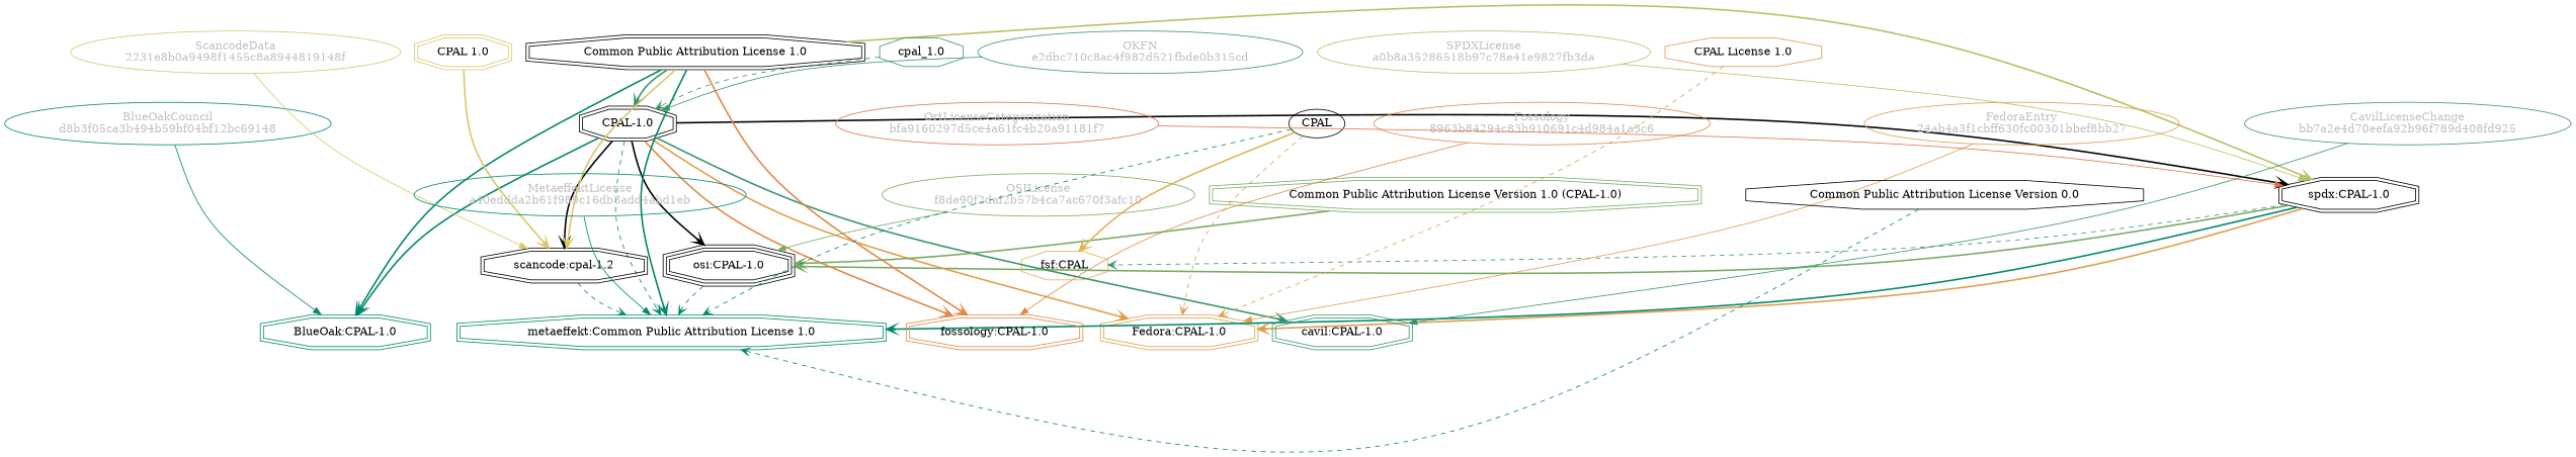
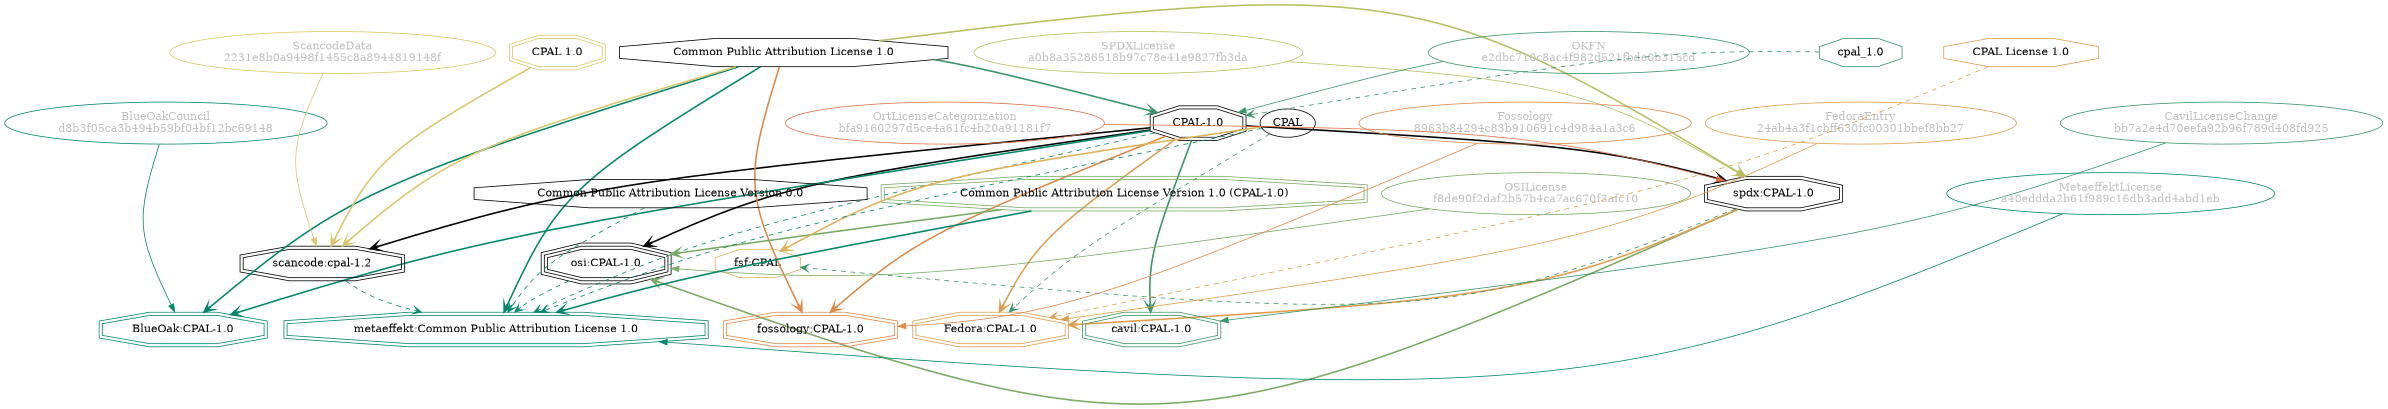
  strict digraph {
    splines=curved
    node [shape=ellipse]
    edge [color="#00876c" weight=0.5 arrowhead=vee style=bold]
    n1 [color="#b8bf62" fillcolor="beige;1" fontcolor=gray label="SPDXLicense\na0b8a35286518b97c78e41e9827fb3da"]
    n2 [label="spdx:CPAL-1.0" shape=doubleoctagon]
    n3 [label="osi:CPAL-1.0" shape=tripleoctagon]
    n4 [color="#e09d4b" label="Fedora:CPAL-1.0" shape=doubleoctagon]
    n5 [color="#deb256" label="fsf:CPAL" shape=octagon]
    n6 [color="#00876c" label="metaeffekt:Common Public Attribution License 1.0" shape=doubleoctagon]
    n7 [label="CPAL-1.0" shape=doubleoctagon]
    n8 [color="#00876c" label="BlueOak:CPAL-1.0" shape=doubleoctagon]
    n9 [label="scancode:cpal-1.2" shape=doubleoctagon]
    n10 [color="#e18745" label="fossology:CPAL-1.0" shape=doubleoctagon]
    n11 [color="#379469" label="cavil:CPAL-1.0" shape=doubleoctagon]
-   n12 [label="Common Public Attribution License 1.0" shape=doubleoctagon]
+   n12 [label="Common Public Attribution License 1.0" shape=octagon]
    n13 [color="#78ab63" fillcolor="beige;1" fontcolor=gray label="OSILicense\nf8de90f2daf2b57b4ca7ac670f3afc10"]
    n14 [color="#78ab63" label="Common Public Attribution License Version 1.0 (CPAL-1.0)" shape=doubleoctagon]
    n15 [color="#e09d4b" fillcolor="beige;1" fontcolor=gray label="FedoraEntry\n24ab4a3f1cbff630fc00301bbef8bb27"]
    n16 [color="#e09d4b" label="CPAL License 1.0" shape=octagon]
    n17 [label=CPAL]
    n18 [color="#00876c" fillcolor="beige;1" fontcolor=gray label="BlueOakCouncil\nd8b3f05ca3b494b59bf04bf12bc69148"]
    n19 [color="#dac767" fillcolor="beige;1" fontcolor=gray label="ScancodeData\n2231e8b0a9498f1455c8a8944819148f"]
    n20 [color="#dac767" label="CPAL 1.0" shape=doubleoctagon]
    n21 [color="#e18745" fillcolor="beige;1" fontcolor=gray label="Fossology\n8963b84294c83b910691c4d984a1a3c6"]
    n22 [color="#379469" fillcolor="beige;1" fontcolor=gray label="OKFN\ne2dbc710c8ac4f982d521fbde0b315cd"]
    n23 [color="#379469" label="cpal_1.0" shape=octagon]
    n24 [color="#e06f45" fillcolor="beige;1" fontcolor=gray label="OrtLicenseCategorization\nbfa9160297d5ce4a61fc4b20a91181f7"]
    n25 [color="#379469" fillcolor="beige;1" fontcolor=gray label="CavilLicenseChange\nbb7a2e4d70eefa92b96f789d408fd925"]
    n26 [color="#00876c" fillcolor="beige;1" fontcolor=gray label="MetaeffektLicense\na40eddda2b61f989c16db3add4abd1eb"]
    n27 [label="Common Public Attribution License Version 0.0" shape=octagon]
    n1 -> n2 [color="#b8bf62" arrowhead="" style=""]
    n2 -> n3 [color="#78ab63" weight=0.7]
    n2 -> n4 [color="#e09d4b" weight=0.7]
    n2 -> n5 [color="#379469" style=dashed]
-   n2 -> n6 [weight=0.7]
+   n14 -> n6 [weight=0.7]
    n3 -> n6 [style=dashed]
    n7 -> n2 [weight=0.7 color=""]
    n7 -> n3 [weight=0.7 color=""]
    n7 -> n4 [color="#e09d4b" weight=0.7]
    n7 -> n6 [style=dashed]
    n7 -> n8 [weight=0.7]
    n7 -> n9 [weight=0.7 color=""]
    n7 -> n10 [color="#e18745" weight=0.7]
    n7 -> n11 [color="#379469" weight=0.7]
    n9 -> n6 [style=dashed]
    n12 -> n2 [color="#b8bf62" weight=0.7]
    n12 -> n6 [weight=0.7]
    n12 -> n7 [color="#379469" weight=0.7]
    n12 -> n8 [weight=0.7]
    n12 -> n9 [color="#dac767" weight=0.7]
    n12 -> n10 [color="#e18745" weight=0.7]
    n13 -> n3 [color="#78ab63" arrowhead="" style=""]
    n14 -> n3 [color="#78ab63" weight=0.7]
    n15 -> n4 [color="#e09d4b" arrowhead="" style=""]
    n16 -> n4 [color="#e09d4b" style=dashed]
-   n17 -> n4 [color="#e09d4b" style=dashed]
+   n17 -> n4 [color="#379469" style=dashed]
    n17 -> n5 [color="#deb256" weight=0.7]
    n17 -> n6 [style=dashed]
    n18 -> n8 [arrowhead="" style=""]
    n19 -> n9 [color="#dac767" arrowhead="" style=""]
    n20 -> n9 [color="#dac767" weight=0.7]
    n21 -> n10 [color="#e18745" arrowhead="" style=""]
    n22 -> n7 [color="#379469" arrowhead="" style=""]
    n23 -> n7 [color="#379469" style=dashed]
    n24 -> n2 [color="#e06f45" arrowhead="" style=""]
    n25 -> n11 [color="#379469" arrowhead="" style=""]
    n26 -> n6 [arrowhead="" style=""]
    n27 -> n6 [style=dashed]
  }
